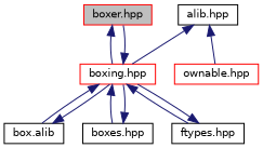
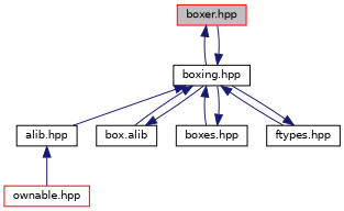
  digraph {
    node [color=black fillcolor=white fontname=Helvetica fontsize=10 shape=record style=filled]
    edge [color=midnightblue dir=back fontname=Helvetica fontsize=10 labelfontname=Helvetica labelfontsize=10 style=solid]
    n1 [color=red fillcolor=grey75 fontcolor=black height=0.2 label="boxer.hpp" width=0.4]
-   n2 [color=red height=0.2 label="boxing.hpp" width=0.4]
+   n2 [height=0.2 label="boxing.hpp" width=0.4]
    n3 [height=0.2 label="alib.hpp" width=0.4]
    n4 [height=0.2 label="box.alib" width=0.4]
    n5 [height=0.2 label="boxes.hpp" width=0.4]
    n6 [height=0.2 label="ftypes.hpp" width=0.4]
    n7 [color=red height=0.2 label="ownable.hpp" width=0.4]
    n1 -> n2
    n2 -> n1
-   n3 -> n2
+   n2 -> n3
    n2 -> n4
    n2 -> n5
    n2 -> n6
    n3 -> n7
    n4 -> n2
    n5 -> n2
    n6 -> n2
  }
